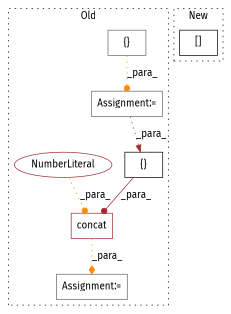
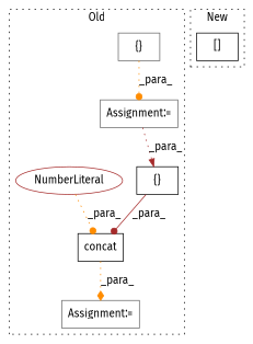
  digraph {
    fontname="Fira Sans"
    node [a=4 l=1 shape=box color=gray40 fontname="Fira Sans"]
    edge [color=darkorange style=dotted arrowhead=dot fontname="Fira Sans"]
-   n1 [a=32 l="7,1" label=concat s="3101,3141" color=brown]
+   n1 [a=32 l="7,1" label=concat s="3101,3141" color=black]
    n2 [l="1,1" label="{}" s="3050,3058"]
    n3 [a=7 label="Assignment:=" s=3089]
    n4 [a=34 label=NumberLiteral s=3108 shape=ellipse color=brown]
    n5 [a=7 label="Assignment:=" s=2971]
    n6 [l="1,1" label="{}" s="3119,3140" color=black]
    n7 [a=2 l="18,1" label="[]" s="3694,3716" color=black]
    subgraph cluster_1 {
      label=Old
      style=dotted
      n1
      n2
      n3
      n4
      n5
      n6
    }
    subgraph cluster_2 {
      label=New
      style=dotted
      n7
    }
    n1 -> n3 [label=_para_ arrowhead=diamond]
    n2 -> n5 [label=_para_]
    n4 -> n1 [label=_para_]
    n5 -> n6 [label=_para_ color=brown arrowhead=normal]
    n6 -> n1 [label=_para_ color=brown style=solid]
  }
